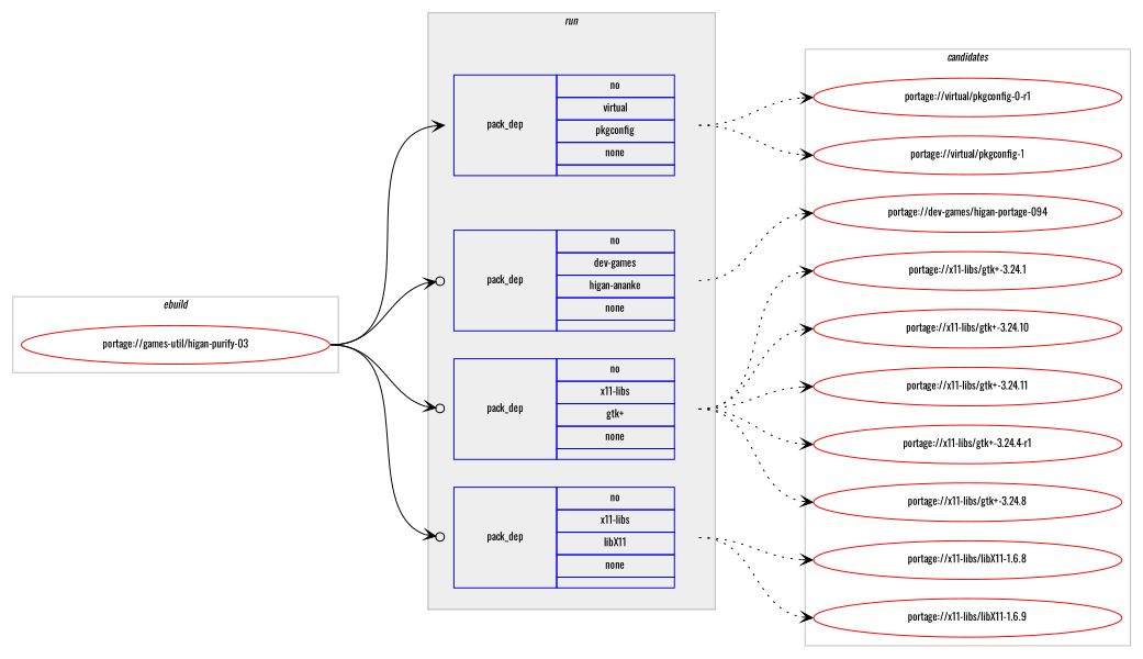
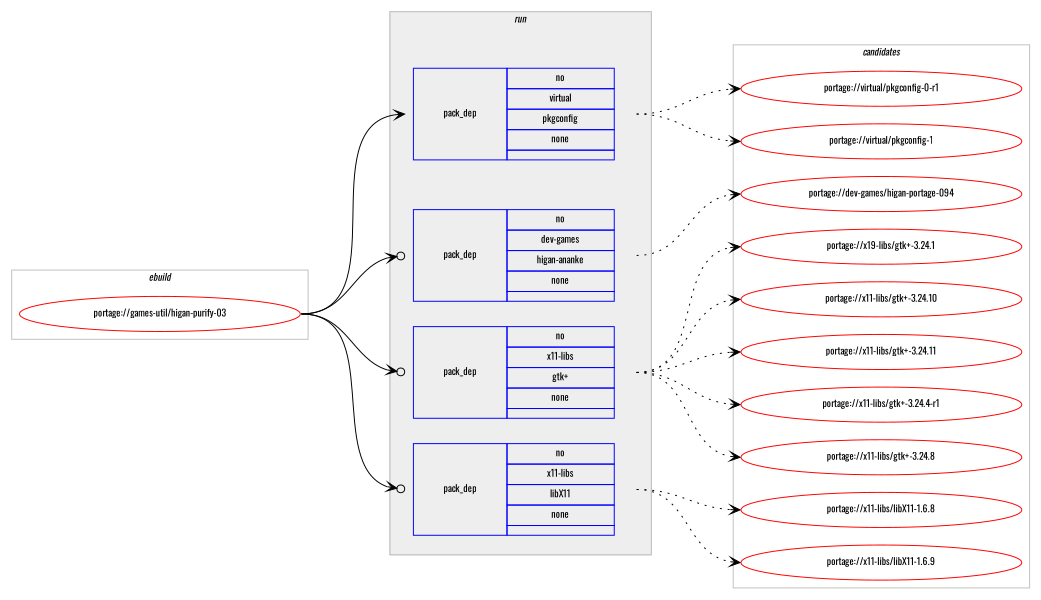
  digraph {
    compound=true
    concentrate=true
    fontname=Oswald
    fontsize=10
    newrank=true
    rankdir=LR
    ranksep=1.5
    node [color=red fontname=Oswald fontsize=10]
    edge [arrowhead=vee fontname=Oswald headport=w style=dotted tailport=e weight=100]
    n1 [label="portage://games-util/higan-purify-03" width=4]
    n2 [color=blue label=<<TABLE BORDER="0" CELLBORDER="1" CELLSPACING="0" CELLPADDING="4" WIDTH="220"><TR><TD ROWSPAN="6" CELLPADDING="30">pack_dep</TD></TR><TR><TD WIDTH="110">no</TD></TR><TR><TD>virtual</TD></TR><TR><TD>pkgconfig</TD></TR><TR><TD>none</TD></TR><TR><TD></TD></TR></TABLE>> shape=none]
    n3 [color=blue label=<<TABLE BORDER="0" CELLBORDER="1" CELLSPACING="0" CELLPADDING="4" WIDTH="220"><TR><TD ROWSPAN="6" CELLPADDING="30">pack_dep</TD></TR><TR><TD WIDTH="110">no</TD></TR><TR><TD>dev-games</TD></TR><TR><TD>higan-ananke</TD></TR><TR><TD>none</TD></TR><TR><TD></TD></TR></TABLE>> shape=none]
    n4 [color=blue label=<<TABLE BORDER="0" CELLBORDER="1" CELLSPACING="0" CELLPADDING="4" WIDTH="220"><TR><TD ROWSPAN="6" CELLPADDING="30">pack_dep</TD></TR><TR><TD WIDTH="110">no</TD></TR><TR><TD>x11-libs</TD></TR><TR><TD>gtk+</TD></TR><TR><TD>none</TD></TR><TR><TD></TD></TR></TABLE>> shape=none]
    n5 [color=blue label=<<TABLE BORDER="0" CELLBORDER="1" CELLSPACING="0" CELLPADDING="4" WIDTH="220"><TR><TD ROWSPAN="6" CELLPADDING="30">pack_dep</TD></TR><TR><TD WIDTH="110">no</TD></TR><TR><TD>x11-libs</TD></TR><TR><TD>libX11</TD></TR><TR><TD>none</TD></TR><TR><TD></TD></TR></TABLE>> shape=none]
    n6 [label="portage://virtual/pkgconfig-0-r1" width=4]
    n7 [label="portage://virtual/pkgconfig-1" width=4]
    n8 [label="portage://dev-games/higan-portage-094" width=4]
-   n9 [label="portage://x11-libs/gtk+-3.24.1" width=4]
+   n9 [label="portage://x19-libs/gtk+-3.24.1" width=4]
    n10 [label="portage://x11-libs/gtk+-3.24.10" width=4]
    n11 [label="portage://x11-libs/gtk+-3.24.11" width=4]
    n12 [label="portage://x11-libs/gtk+-3.24.4-r1" width=4]
    n13 [label="portage://x11-libs/gtk+-3.24.8" width=4]
    n14 [label="portage://x11-libs/libX11-1.6.8" width=4]
    n15 [label="portage://x11-libs/libX11-1.6.9" width=4]
    subgraph cluster_1 {
      color=gray
      label=<<i>ebuild</i>>
      rank=same
      n1
    }
    subgraph cluster_2 {
      color=gray
      label=<<i>dependencies</i>>
      subgraph cluster_3 {
        color=gray
        fillcolor="#eeeeee"
        label=<<i>compile</i>>
        style=filled
        subgraph sub_4 {
          color=gray
          fillcolor="#eeeeee"
          label=<<i>compile</i>>
          style=filled
          n2
        }
      }
      subgraph cluster_5 {
        color=gray
        fillcolor="#eeeeee"
        label=<<i>compile and run</i>>
        style=filled
        subgraph sub_6 {
          color=gray
          fillcolor="#eeeeee"
          label=<<i>compile and run</i>>
          style=filled
          n3
        }
        subgraph sub_7 {
          color=gray
          fillcolor="#eeeeee"
          label=<<i>compile and run</i>>
          style=filled
          n4
        }
        subgraph sub_8 {
          color=gray
          fillcolor="#eeeeee"
          label=<<i>compile and run</i>>
          style=filled
          n5
        }
      }
      subgraph cluster_9 {
        color=gray
        fillcolor="#eeeeee"
        label=<<i>run</i>>
        style=filled
      }
    }
    subgraph cluster_10 {
      color=gray
      label=<<i>candidates</i>>
      rank=same
      subgraph sub_11 {
        color=black
        label=<<i>candidates</i>>
        nodesep=1
        rank=same
        n6
        n7
      }
      subgraph sub_12 {
        color=black
        label=<<i>candidates</i>>
        nodesep=1
        rank=same
        n8
      }
      subgraph sub_13 {
        color=black
        label=<<i>candidates</i>>
        nodesep=1
        rank=same
        n9
        n10
        n11
        n12
        n13
      }
      subgraph sub_14 {
        color=black
        label=<<i>candidates</i>>
        nodesep=1
        rank=same
        n14
        n15
      }
    }
    n1 -> n2 [style=solid weight=20]
    n1 -> n3 [arrowhead=odotvee style=solid weight=20]
    n1 -> n4 [arrowhead=odotvee style=solid weight=20]
    n1 -> n5 [arrowhead=odotvee style=solid weight=20]
    n2 -> n6
    n2 -> n7
    n3 -> n8
    n4 -> n9
    n4 -> n10
    n4 -> n11
    n4 -> n12
    n4 -> n13
    n5 -> n14
    n5 -> n15
  }
